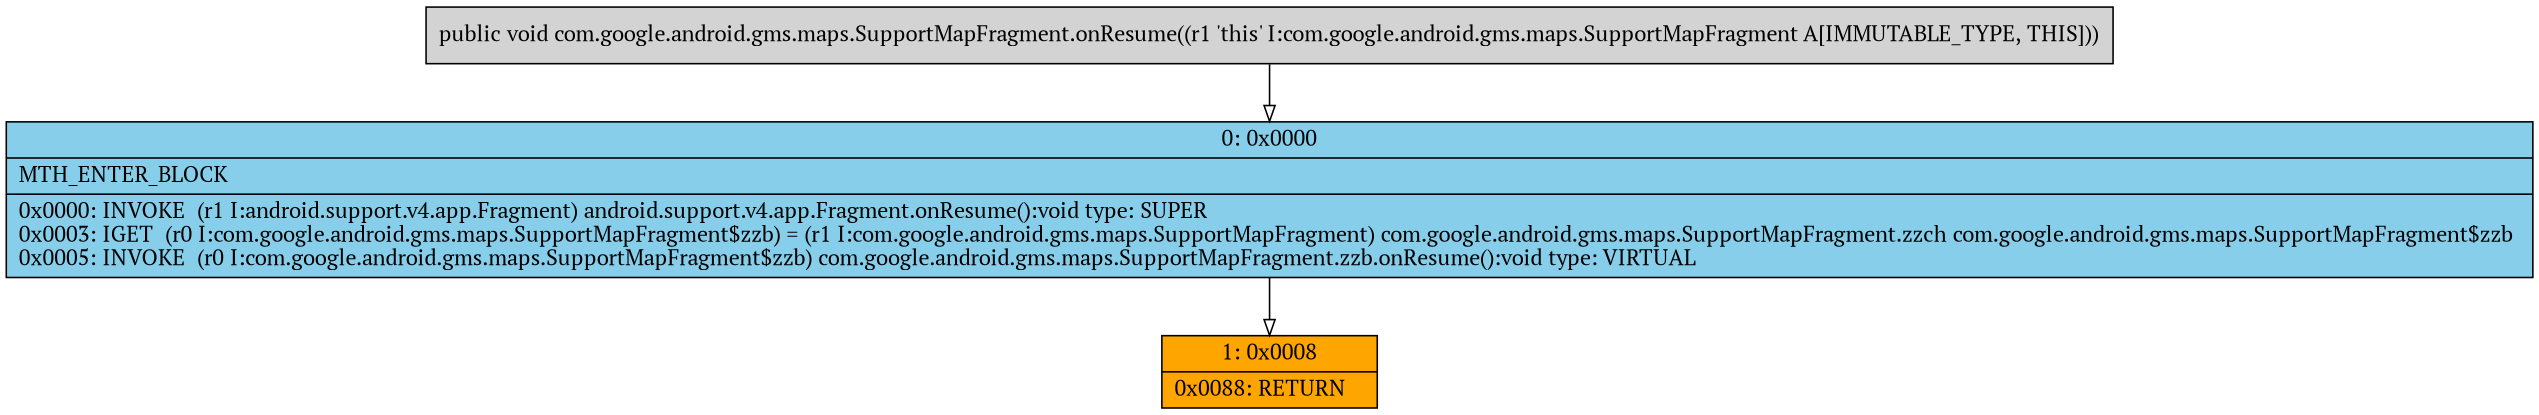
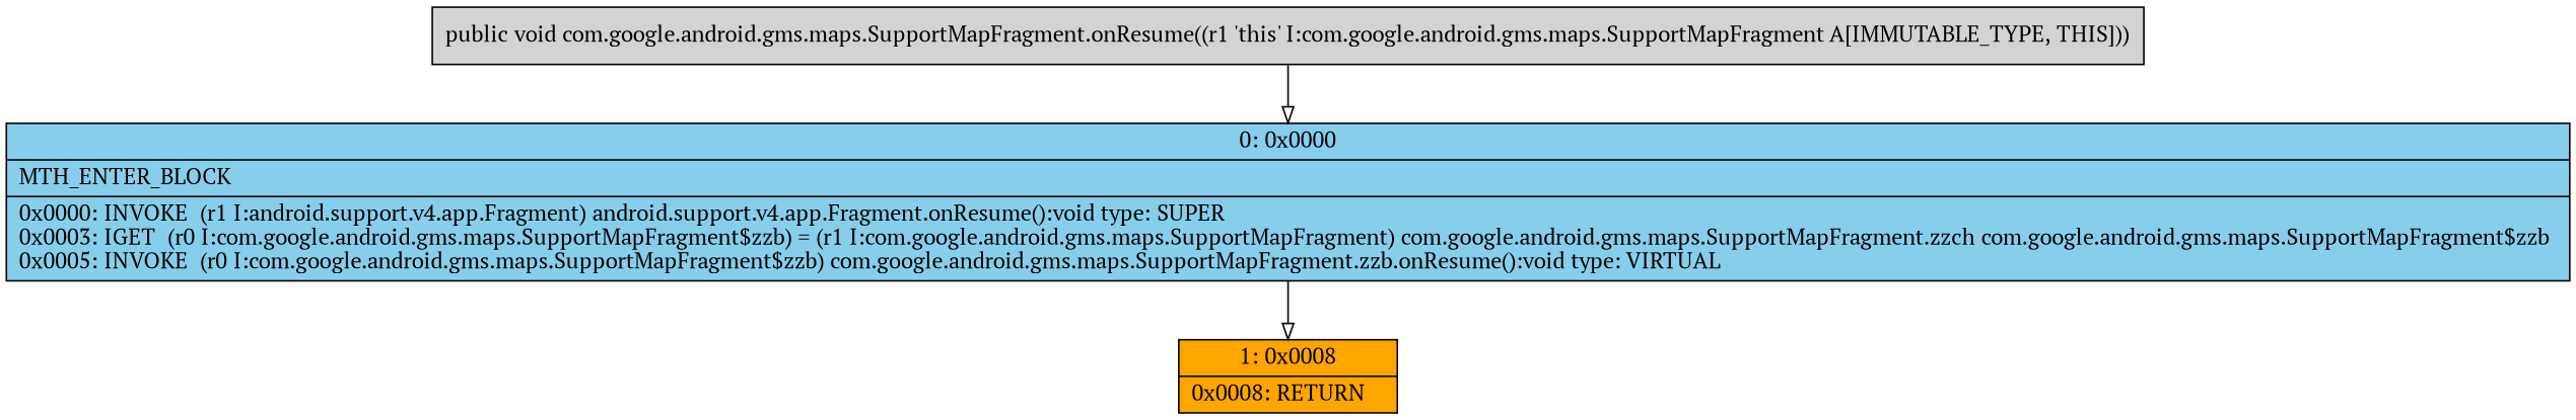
  digraph {
    fontname="PT Serif"
    node [shape=record style=filled fontname="PT Serif"]
    edge [arrowhead=onormal fontname="PT Serif"]
    n1 [label="{0\:\ 0x0000|MTH_ENTER_BLOCK\l|0x0000: INVOKE  (r1 I:android.support.v4.app.Fragment) android.support.v4.app.Fragment.onResume():void type: SUPER \l0x0003: IGET  (r0 I:com.google.android.gms.maps.SupportMapFragment$zzb) = (r1 I:com.google.android.gms.maps.SupportMapFragment) com.google.android.gms.maps.SupportMapFragment.zzch com.google.android.gms.maps.SupportMapFragment$zzb \l0x0005: INVOKE  (r0 I:com.google.android.gms.maps.SupportMapFragment$zzb) com.google.android.gms.maps.SupportMapFragment.zzb.onResume():void type: VIRTUAL \l}" fillcolor=skyblue]
-   n2 [label="{1\:\ 0x0008|0x0088: RETURN   \l}" fillcolor=orange]
+   n2 [label="{1\:\ 0x0008|0x0008: RETURN   \l}" fillcolor=orange]
    n3 [label="{public void com.google.android.gms.maps.SupportMapFragment.onResume((r1 'this' I:com.google.android.gms.maps.SupportMapFragment A[IMMUTABLE_TYPE, THIS])) }" fillcolor=lightgrey]
    n1 -> n2
    n3 -> n1
  }
